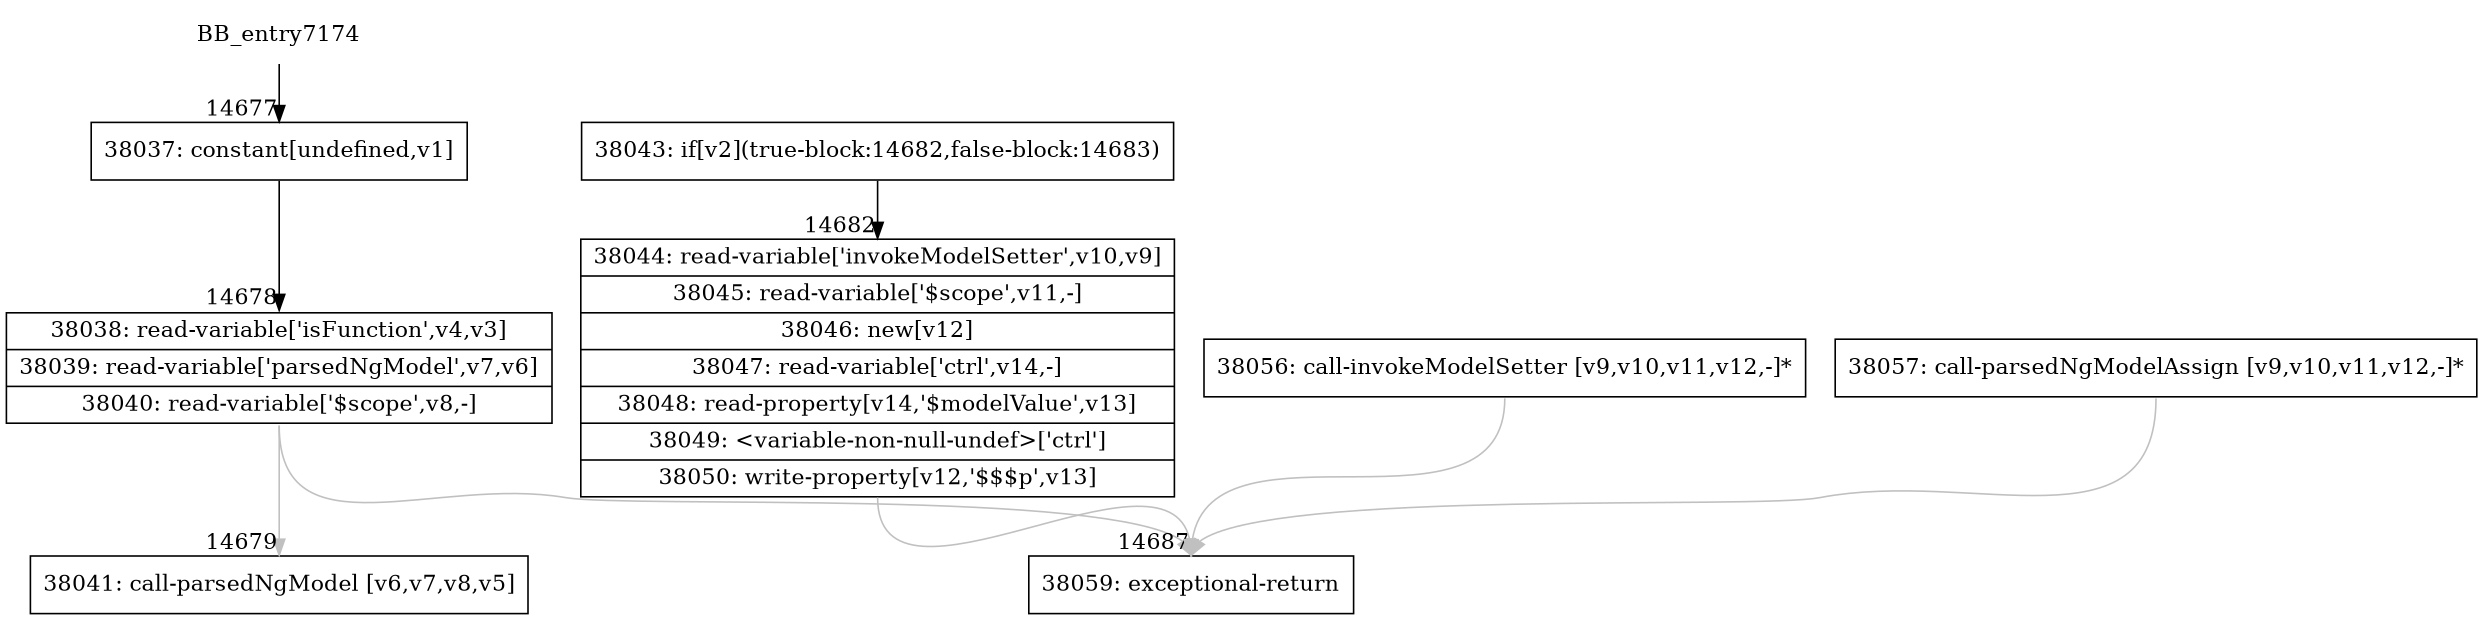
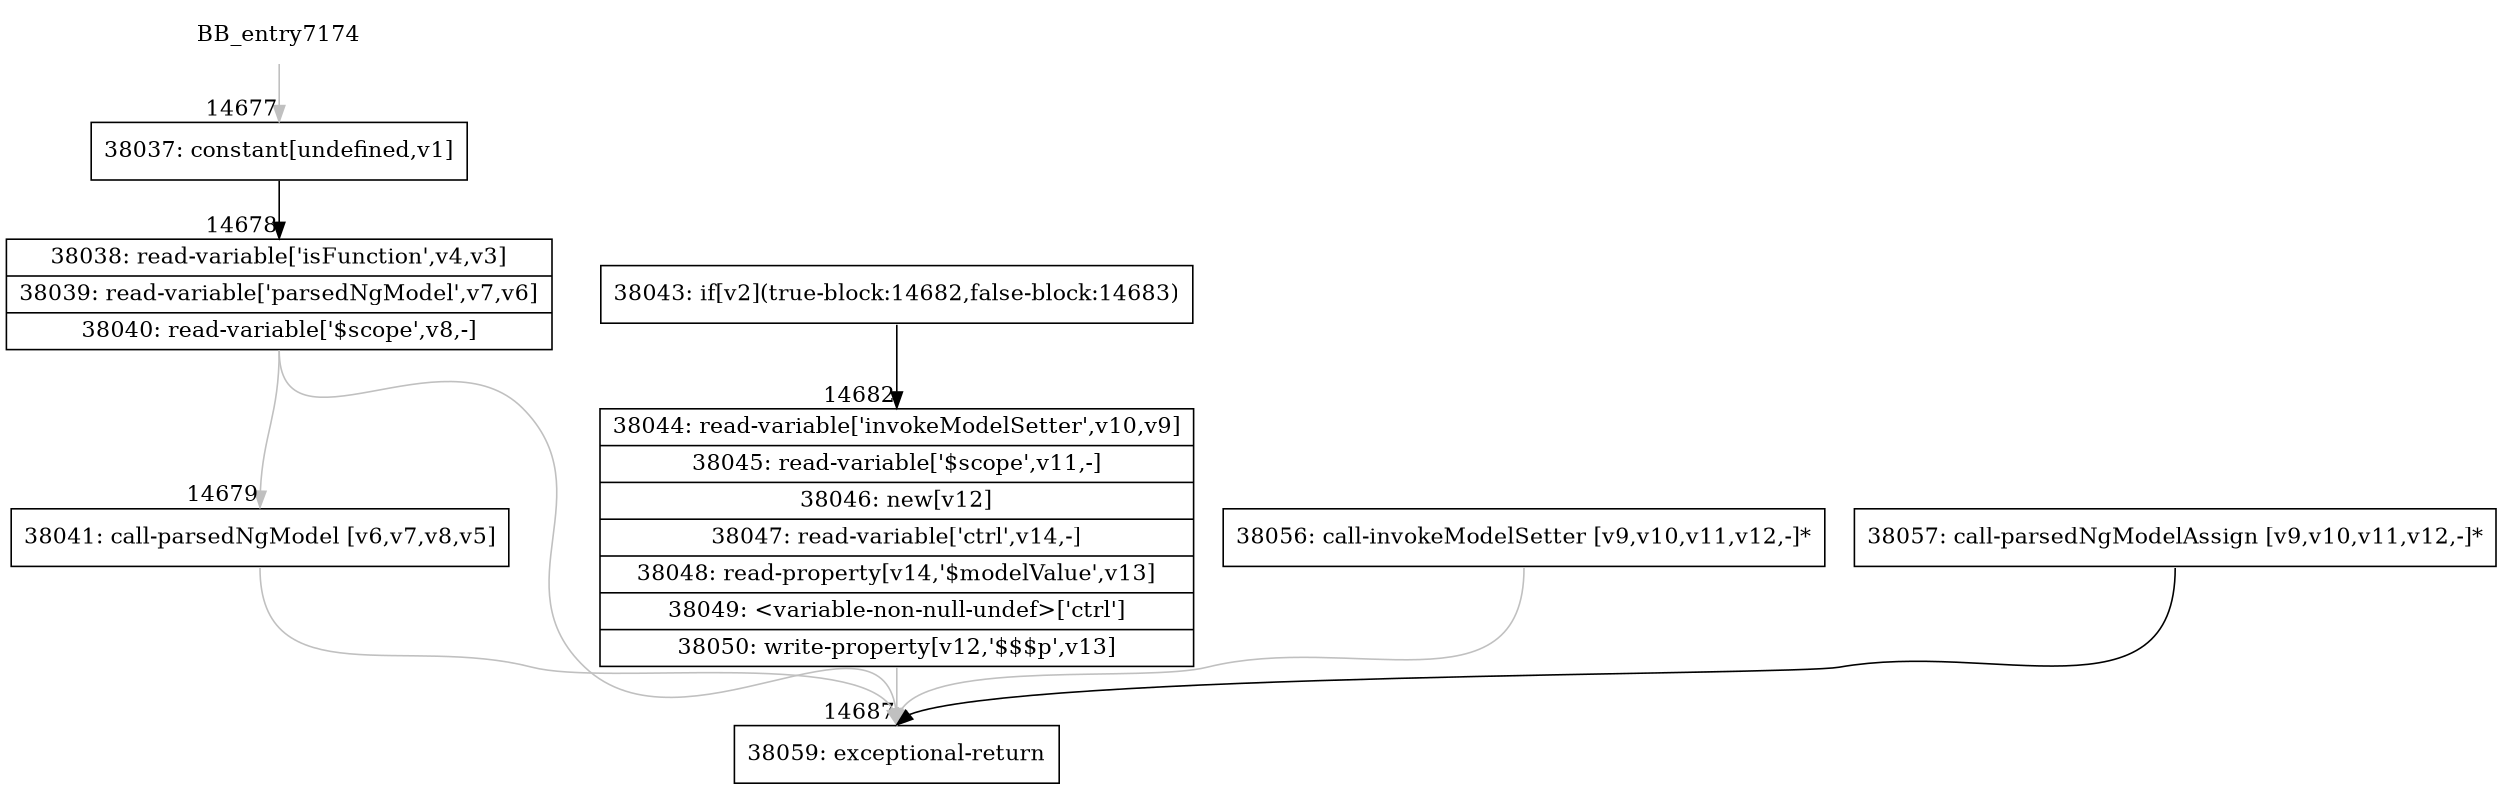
  digraph {
    rankdir=TD
    node [shape=record]
    edge [headport=n tailport=s color=gray]
    n1 [label=BB_entry7174 shape=none]
    n2 [label="{38037: constant[undefined,v1]}"]
    n3 [label="{38038: read-variable['isFunction',v4,v3]|38039: read-variable['parsedNgModel',v7,v6]|38040: read-variable['$scope',v8,-]}"]
    n4 [label="{38041: call-parsedNgModel [v6,v7,v8,v5]}"]
    n5 [label="{38059: exceptional-return}"]
    n6 [label="{38043: if[v2](true-block:14682,false-block:14683)}"]
    n7 [label="{38044: read-variable['invokeModelSetter',v10,v9]|38045: read-variable['$scope',v11,-]|38046: new[v12]|38047: read-variable['ctrl',v14,-]|38048: read-property[v14,'$modelValue',v13]|38049: \<variable-non-null-undef\>['ctrl']|38050: write-property[v12,'$$$p',v13]}"]
    n8 [label="{38056: call-invokeModelSetter [v9,v10,v11,v12,-]*}"]
    n9 [label="{38057: call-parsedNgModelAssign [v9,v10,v11,v12,-]*}"]
-   n1 -> n2 [headlabel="    14677" color=""]
+   n1 -> n2 [headlabel="    14677"]
    n2 -> n3 [headlabel="      14678" color=""]
    n3 -> n4 [headlabel="      14679"]
    n3 -> n5 [headlabel="      14687"]
+   n4 -> n5
    n6 -> n7 [headlabel="      14682" color=""]
    n7 -> n5
    n8 -> n5
-   n9 -> n5
+   n9 -> n5 [color=black]
  }
